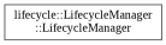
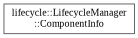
  digraph {
    rankdir=LR
    fontname="Liberation Serif"
-   n1 [color=grey40 fillcolor=white fontname="Liberation Serif" fontsize=10 height=0.2 label="lifecycle::LifecycleManager\l::LifecycleManager" shape=box style=filled width=0.4]
+   n1 [color=grey40 fillcolor=white fontname="Liberation Serif" fontsize=10 height=0.2 label="lifecycle::LifecycleManager\l::ComponentInfo" shape=box style=filled width=0.4]
  }
